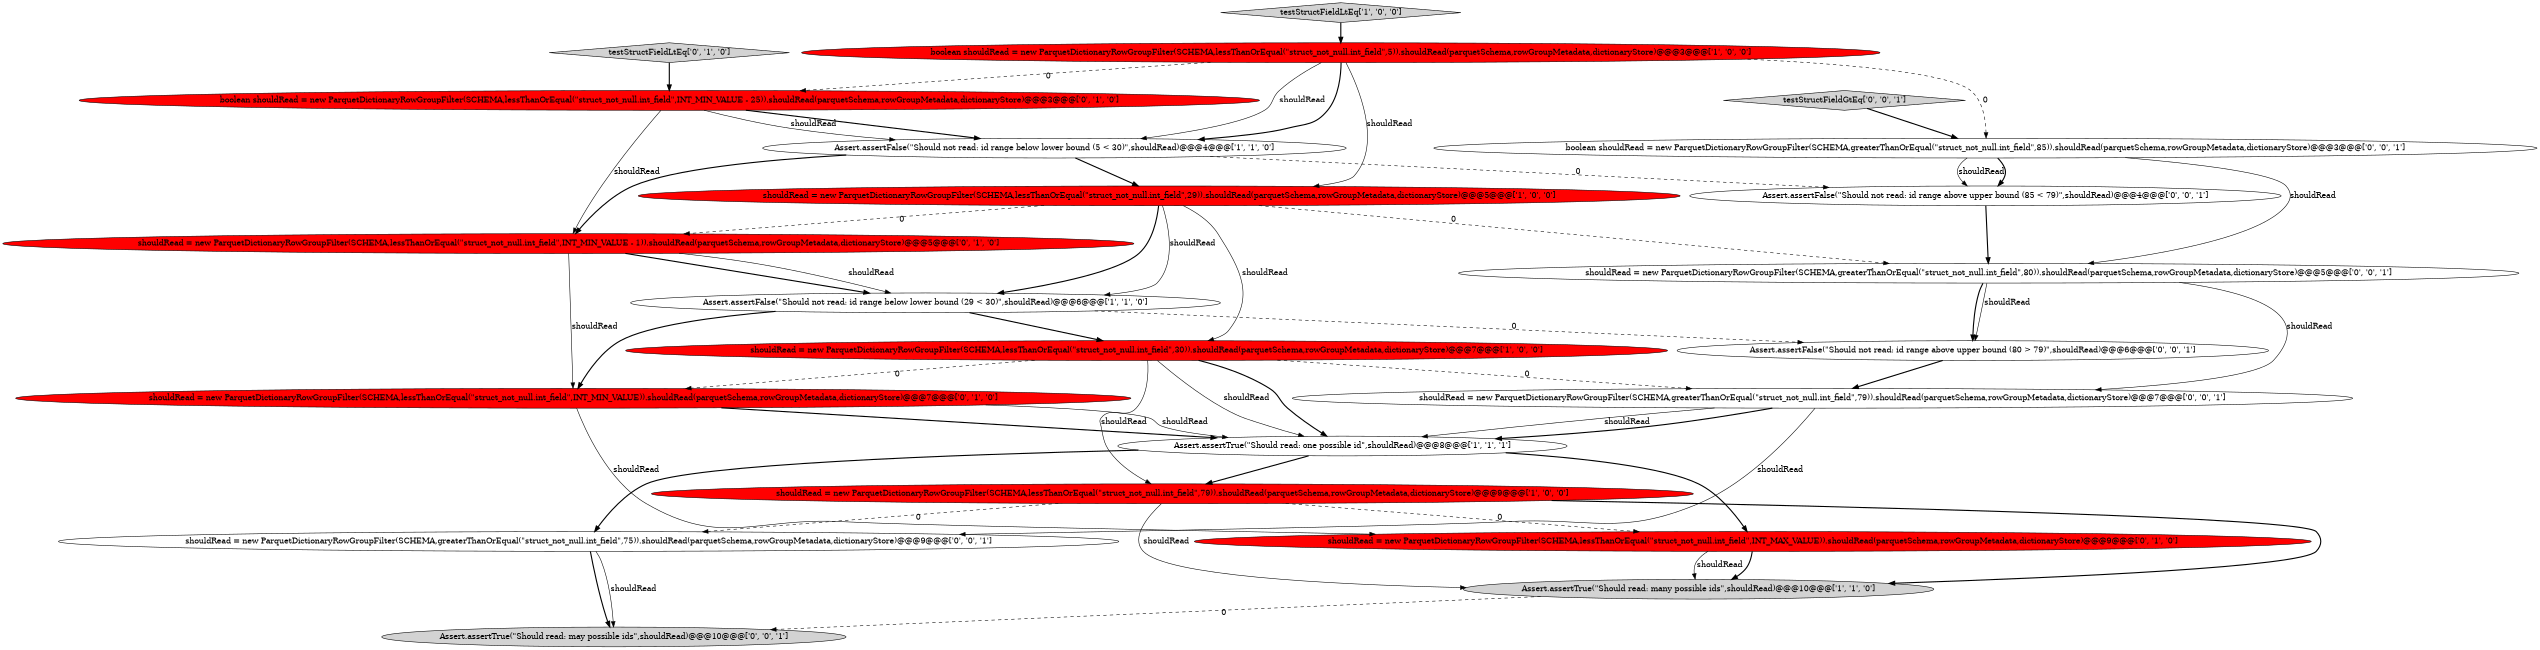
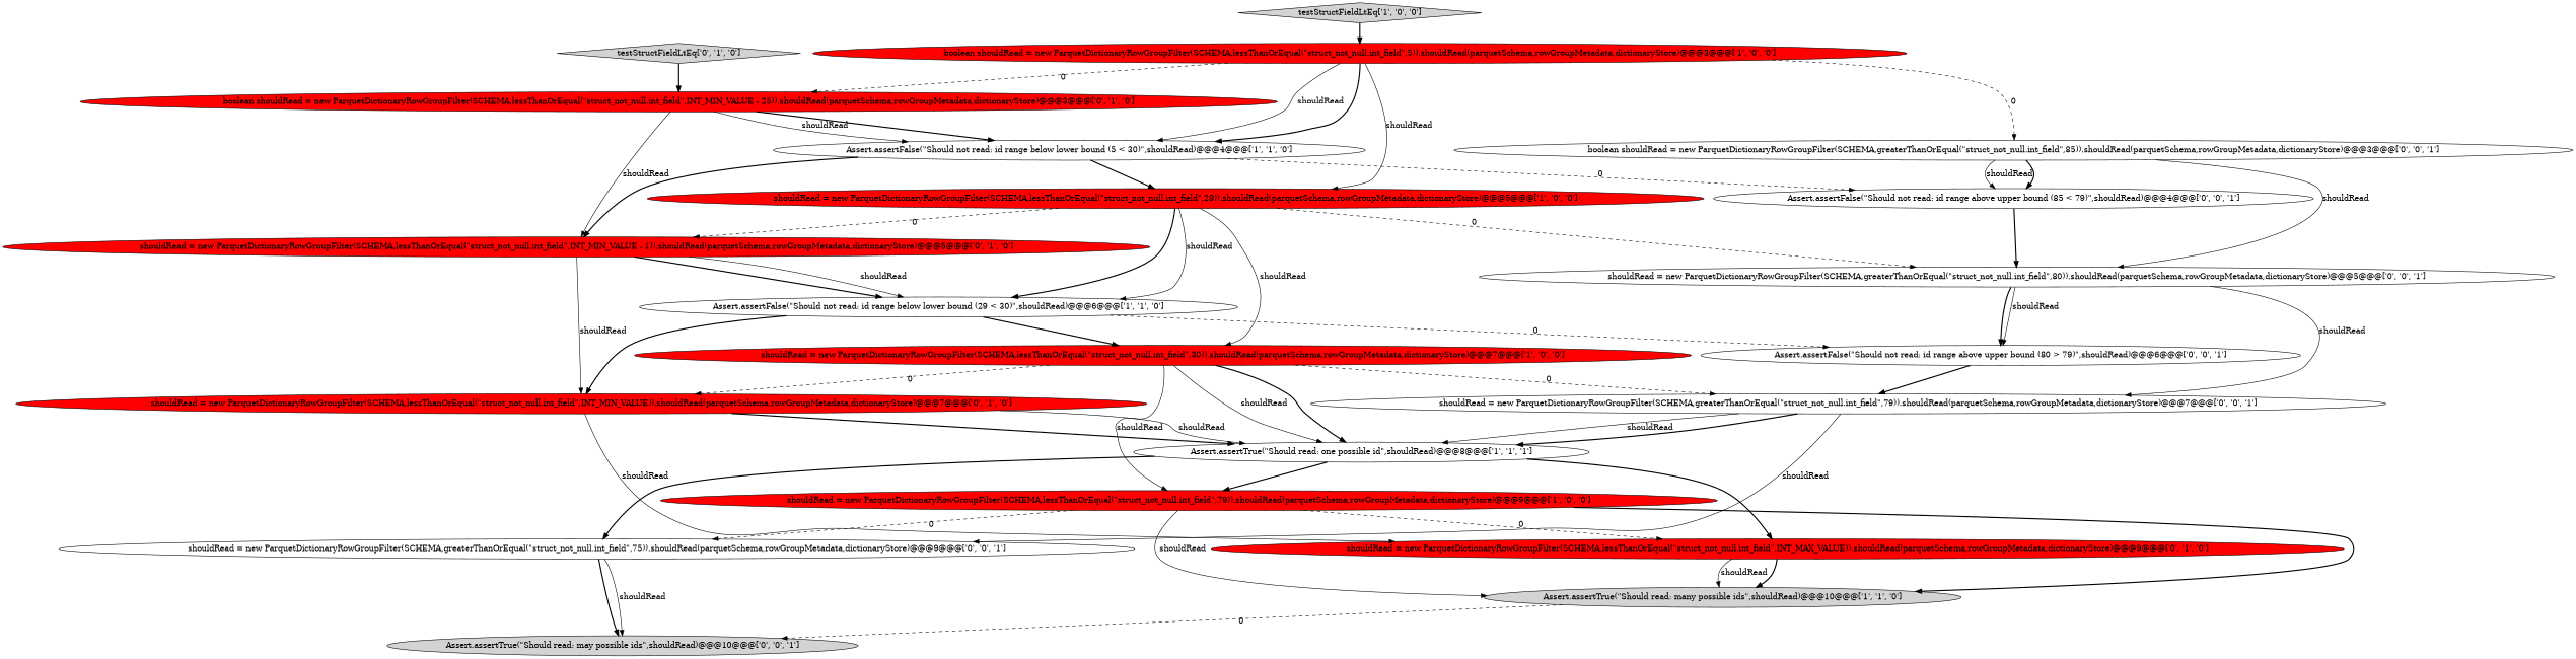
  digraph {
    node [fillcolor=white shape=ellipse style=filled]
    edge [style=bold]
-   n1 [fillcolor=lightgray label="testStructFieldGtEq['0', '0', '1']" shape=diamond]
    n2 [label="boolean shouldRead = new ParquetDictionaryRowGroupFilter(SCHEMA,greaterThanOrEqual(\"struct_not_null.int_field\",85)).shouldRead(parquetSchema,rowGroupMetadata,dictionaryStore)@@@3@@@['0', '0', '1']"]
    n3 [label="shouldRead = new ParquetDictionaryRowGroupFilter(SCHEMA,greaterThanOrEqual(\"struct_not_null.int_field\",79)).shouldRead(parquetSchema,rowGroupMetadata,dictionaryStore)@@@7@@@['0', '0', '1']"]
    n4 [label="Assert.assertTrue(\"Should read: one possible id\",shouldRead)@@@8@@@['1', '1', '1']"]
    n5 [label="shouldRead = new ParquetDictionaryRowGroupFilter(SCHEMA,greaterThanOrEqual(\"struct_not_null.int_field\",75)).shouldRead(parquetSchema,rowGroupMetadata,dictionaryStore)@@@9@@@['0', '0', '1']"]
    n6 [fillcolor=red label="shouldRead = new ParquetDictionaryRowGroupFilter(SCHEMA,lessThanOrEqual(\"struct_not_null.int_field\",30)).shouldRead(parquetSchema,rowGroupMetadata,dictionaryStore)@@@7@@@['1', '0', '0']"]
    n7 [fillcolor=red label="shouldRead = new ParquetDictionaryRowGroupFilter(SCHEMA,lessThanOrEqual(\"struct_not_null.int_field\",INT_MIN_VALUE)).shouldRead(parquetSchema,rowGroupMetadata,dictionaryStore)@@@7@@@['0', '1', '0']"]
    n8 [fillcolor=red label="shouldRead = new ParquetDictionaryRowGroupFilter(SCHEMA,lessThanOrEqual(\"struct_not_null.int_field\",79)).shouldRead(parquetSchema,rowGroupMetadata,dictionaryStore)@@@9@@@['1', '0', '0']"]
    n9 [fillcolor=red label="shouldRead = new ParquetDictionaryRowGroupFilter(SCHEMA,lessThanOrEqual(\"struct_not_null.int_field\",INT_MIN_VALUE - 1)).shouldRead(parquetSchema,rowGroupMetadata,dictionaryStore)@@@5@@@['0', '1', '0']"]
    n10 [label="Assert.assertFalse(\"Should not read: id range below lower bound (29 < 30)\",shouldRead)@@@6@@@['1', '1', '0']"]
    n11 [fillcolor=red label="shouldRead = new ParquetDictionaryRowGroupFilter(SCHEMA,lessThanOrEqual(\"struct_not_null.int_field\",INT_MAX_VALUE)).shouldRead(parquetSchema,rowGroupMetadata,dictionaryStore)@@@9@@@['0', '1', '0']"]
    n12 [fillcolor=lightgray label="Assert.assertTrue(\"Should read: many possible ids\",shouldRead)@@@10@@@['1', '1', '0']"]
    n13 [fillcolor=red label="shouldRead = new ParquetDictionaryRowGroupFilter(SCHEMA,lessThanOrEqual(\"struct_not_null.int_field\",29)).shouldRead(parquetSchema,rowGroupMetadata,dictionaryStore)@@@5@@@['1', '0', '0']"]
    n14 [label="shouldRead = new ParquetDictionaryRowGroupFilter(SCHEMA,greaterThanOrEqual(\"struct_not_null.int_field\",80)).shouldRead(parquetSchema,rowGroupMetadata,dictionaryStore)@@@5@@@['0', '0', '1']"]
    n15 [fillcolor=red label="boolean shouldRead = new ParquetDictionaryRowGroupFilter(SCHEMA,lessThanOrEqual(\"struct_not_null.int_field\",5)).shouldRead(parquetSchema,rowGroupMetadata,dictionaryStore)@@@3@@@['1', '0', '0']"]
    n16 [fillcolor=red label="boolean shouldRead = new ParquetDictionaryRowGroupFilter(SCHEMA,lessThanOrEqual(\"struct_not_null.int_field\",INT_MIN_VALUE - 25)).shouldRead(parquetSchema,rowGroupMetadata,dictionaryStore)@@@3@@@['0', '1', '0']"]
    n17 [label="Assert.assertFalse(\"Should not read: id range below lower bound (5 < 30)\",shouldRead)@@@4@@@['1', '1', '0']"]
    n18 [label="Assert.assertFalse(\"Should not read: id range above upper bound (80 > 79)\",shouldRead)@@@6@@@['0', '0', '1']"]
    n19 [fillcolor=lightgray label="Assert.assertTrue(\"Should read: may possible ids\",shouldRead)@@@10@@@['0', '0', '1']"]
    n20 [label="Assert.assertFalse(\"Should not read: id range above upper bound (85 < 79)\",shouldRead)@@@4@@@['0', '0', '1']"]
    n21 [fillcolor=lightgray label="testStructFieldLtEq['0', '1', '0']" shape=diamond]
    n22 [fillcolor=lightgray label="testStructFieldLtEq['1', '0', '0']" shape=diamond]
-   n1 -> n2
    n2 -> n14 [label=shouldRead style=solid]
    n2 -> n20 [label=shouldRead style=solid]
    n2 -> n20
    n3 -> n4 [label=shouldRead style=solid]
    n3 -> n4
    n3 -> n5 [label=shouldRead style=solid]
    n4 -> n5
    n4 -> n8
    n4 -> n11
    n5 -> n19
    n5 -> n19 [label=shouldRead style=solid]
    n6 -> n3 [label=0 style=dashed]
    n6 -> n4 [label=shouldRead style=solid]
    n6 -> n4
    n6 -> n7 [label=0 style=dashed]
    n6 -> n8 [label=shouldRead style=solid]
    n7 -> n4
    n7 -> n4 [label=shouldRead style=solid]
    n7 -> n11 [label=shouldRead style=solid]
    n8 -> n5 [label=0 style=dashed]
    n8 -> n11 [label=0 style=dashed]
    n8 -> n12
    n8 -> n12 [label=shouldRead style=solid]
    n9 -> n7 [label=shouldRead style=solid]
    n9 -> n10
    n9 -> n10 [label=shouldRead style=solid]
    n10 -> n6
    n10 -> n7
    n10 -> n18 [label=0 style=dashed]
    n11 -> n12
    n11 -> n12 [label=shouldRead style=solid]
    n12 -> n19 [label=0 style=dashed]
    n13 -> n6 [label=shouldRead style=solid]
    n13 -> n9 [label=0 style=dashed]
    n13 -> n10 [label=shouldRead style=solid]
    n13 -> n10
    n13 -> n14 [label=0 style=dashed]
    n14 -> n3 [label=shouldRead style=solid]
    n14 -> n18 [label=shouldRead style=solid]
    n14 -> n18
    n15 -> n2 [label=0 style=dashed]
    n15 -> n13 [label=shouldRead style=solid]
    n15 -> n16 [label=0 style=dashed]
    n15 -> n17
    n15 -> n17 [label=shouldRead style=solid]
    n16 -> n9 [label=shouldRead style=solid]
    n16 -> n17
    n16 -> n17 [label=shouldRead style=solid]
    n17 -> n9
    n17 -> n13
    n17 -> n20 [label=0 style=dashed]
    n18 -> n3
    n20 -> n14
    n21 -> n16
    n22 -> n15
  }
